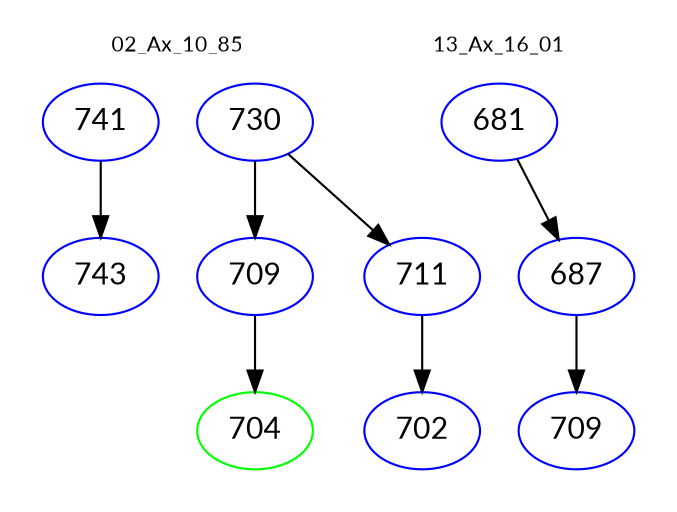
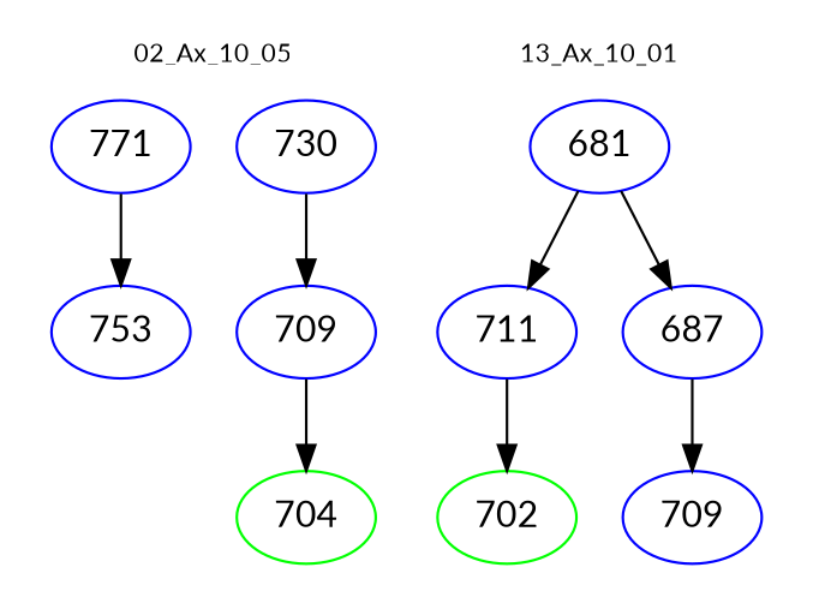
  digraph {
    fontname=Lato
    node [color=blue fontname=Lato]
    edge [color=black fontname=Lato]
    n1 [label=730]
    n2 [label=709]
-   n3 [label=741]
+   n3 [label=771]
    n4 [color=green label=704]
-   n5 [label=743]
+   n5 [label=753]
    n6 [label=681]
    n7 [label=711]
    n8 [label=687]
-   n9 [label=702]
+   n9 [color=green label=702]
    n10 [label=709]
    subgraph cluster_1 {
      color=white
      fontsize=10
-     label="02_Ax_10_85"
+     label="02_Ax_10_05"
      n1
      n2
      n3
      n4
      n5
    }
    subgraph cluster_2 {
      color=white
      fontsize=10
-     label="13_Ax_16_01"
+     label="13_Ax_10_01"
      n6
      n7
      n8
      n9
      n10
    }
    n1 -> n2
    n2 -> n4
    n3 -> n5
-   n1 -> n7
+   n6 -> n7
    n6 -> n8
    n7 -> n9
    n8 -> n10
  }
